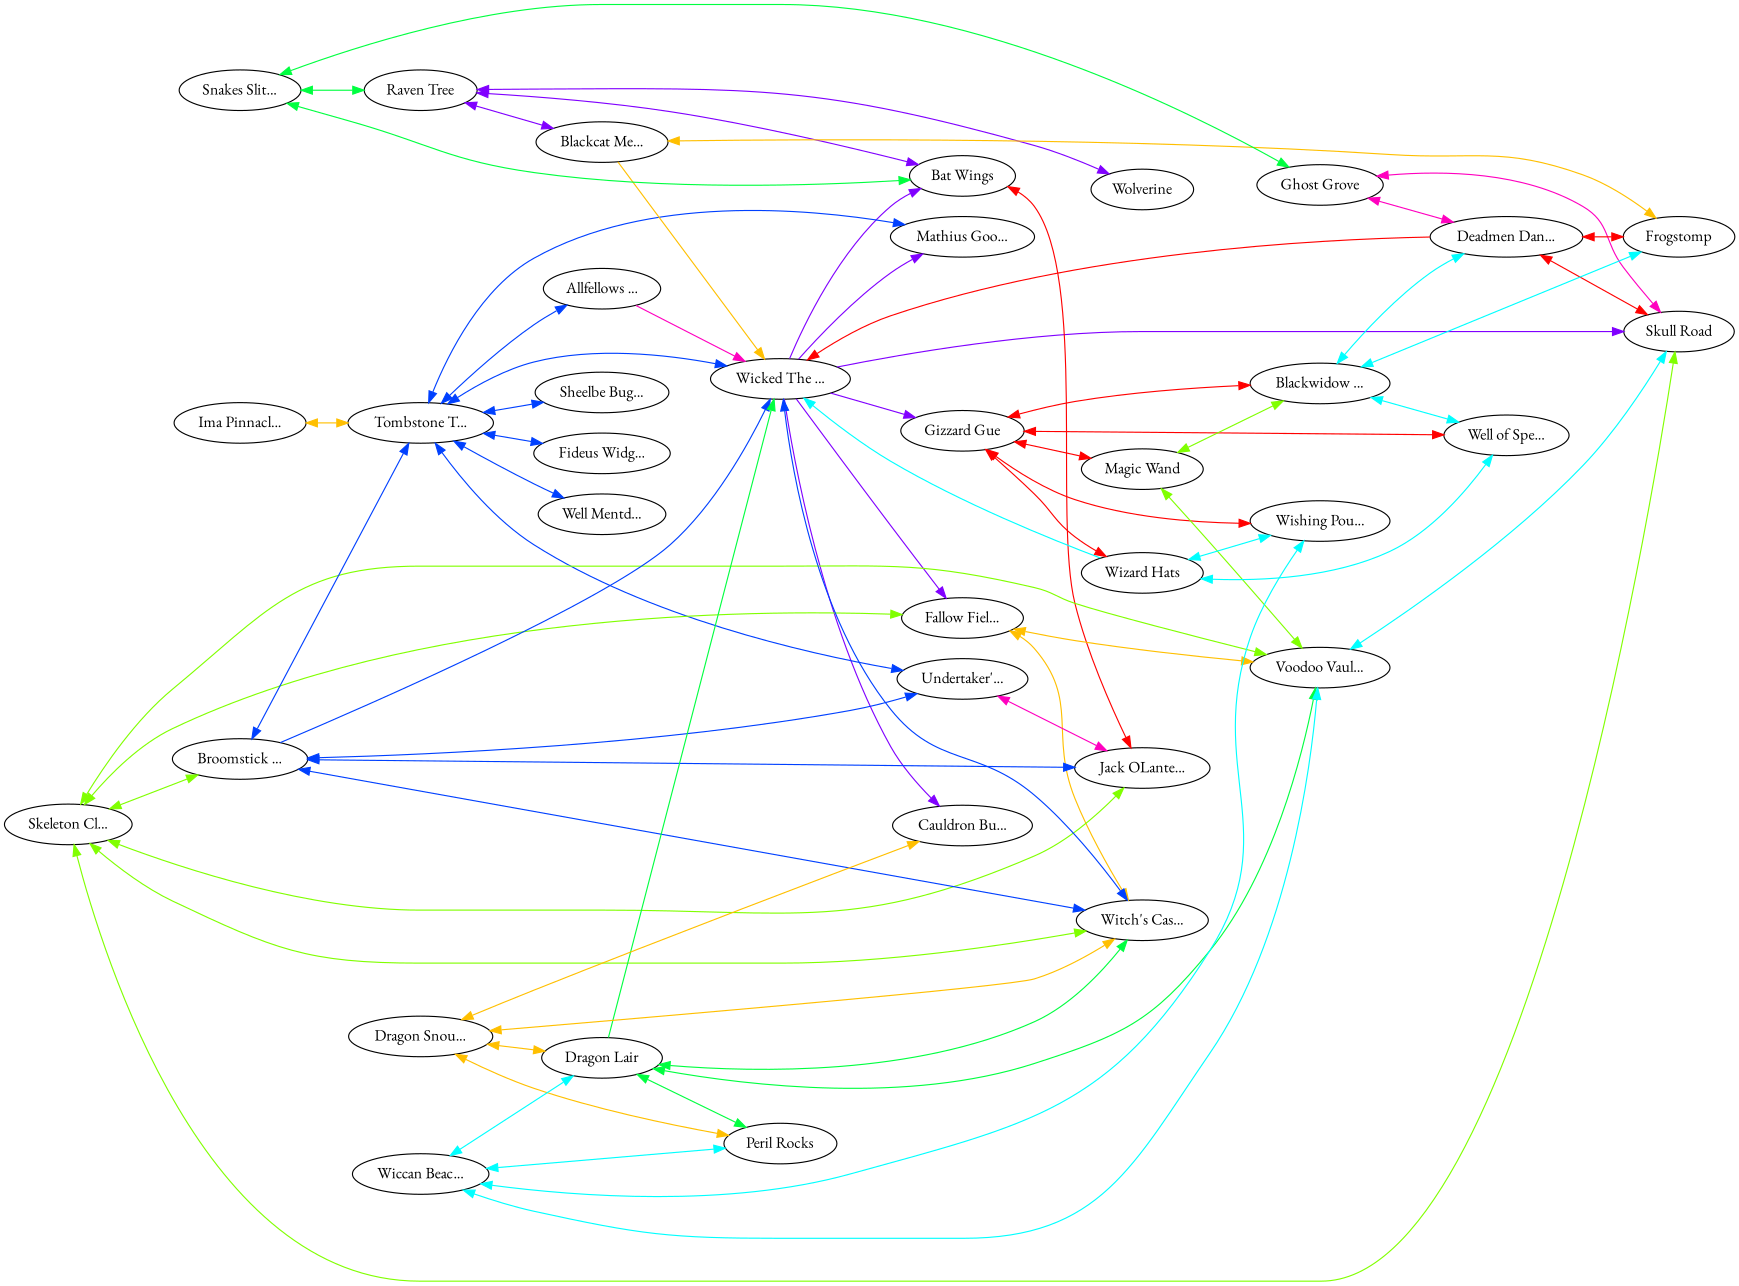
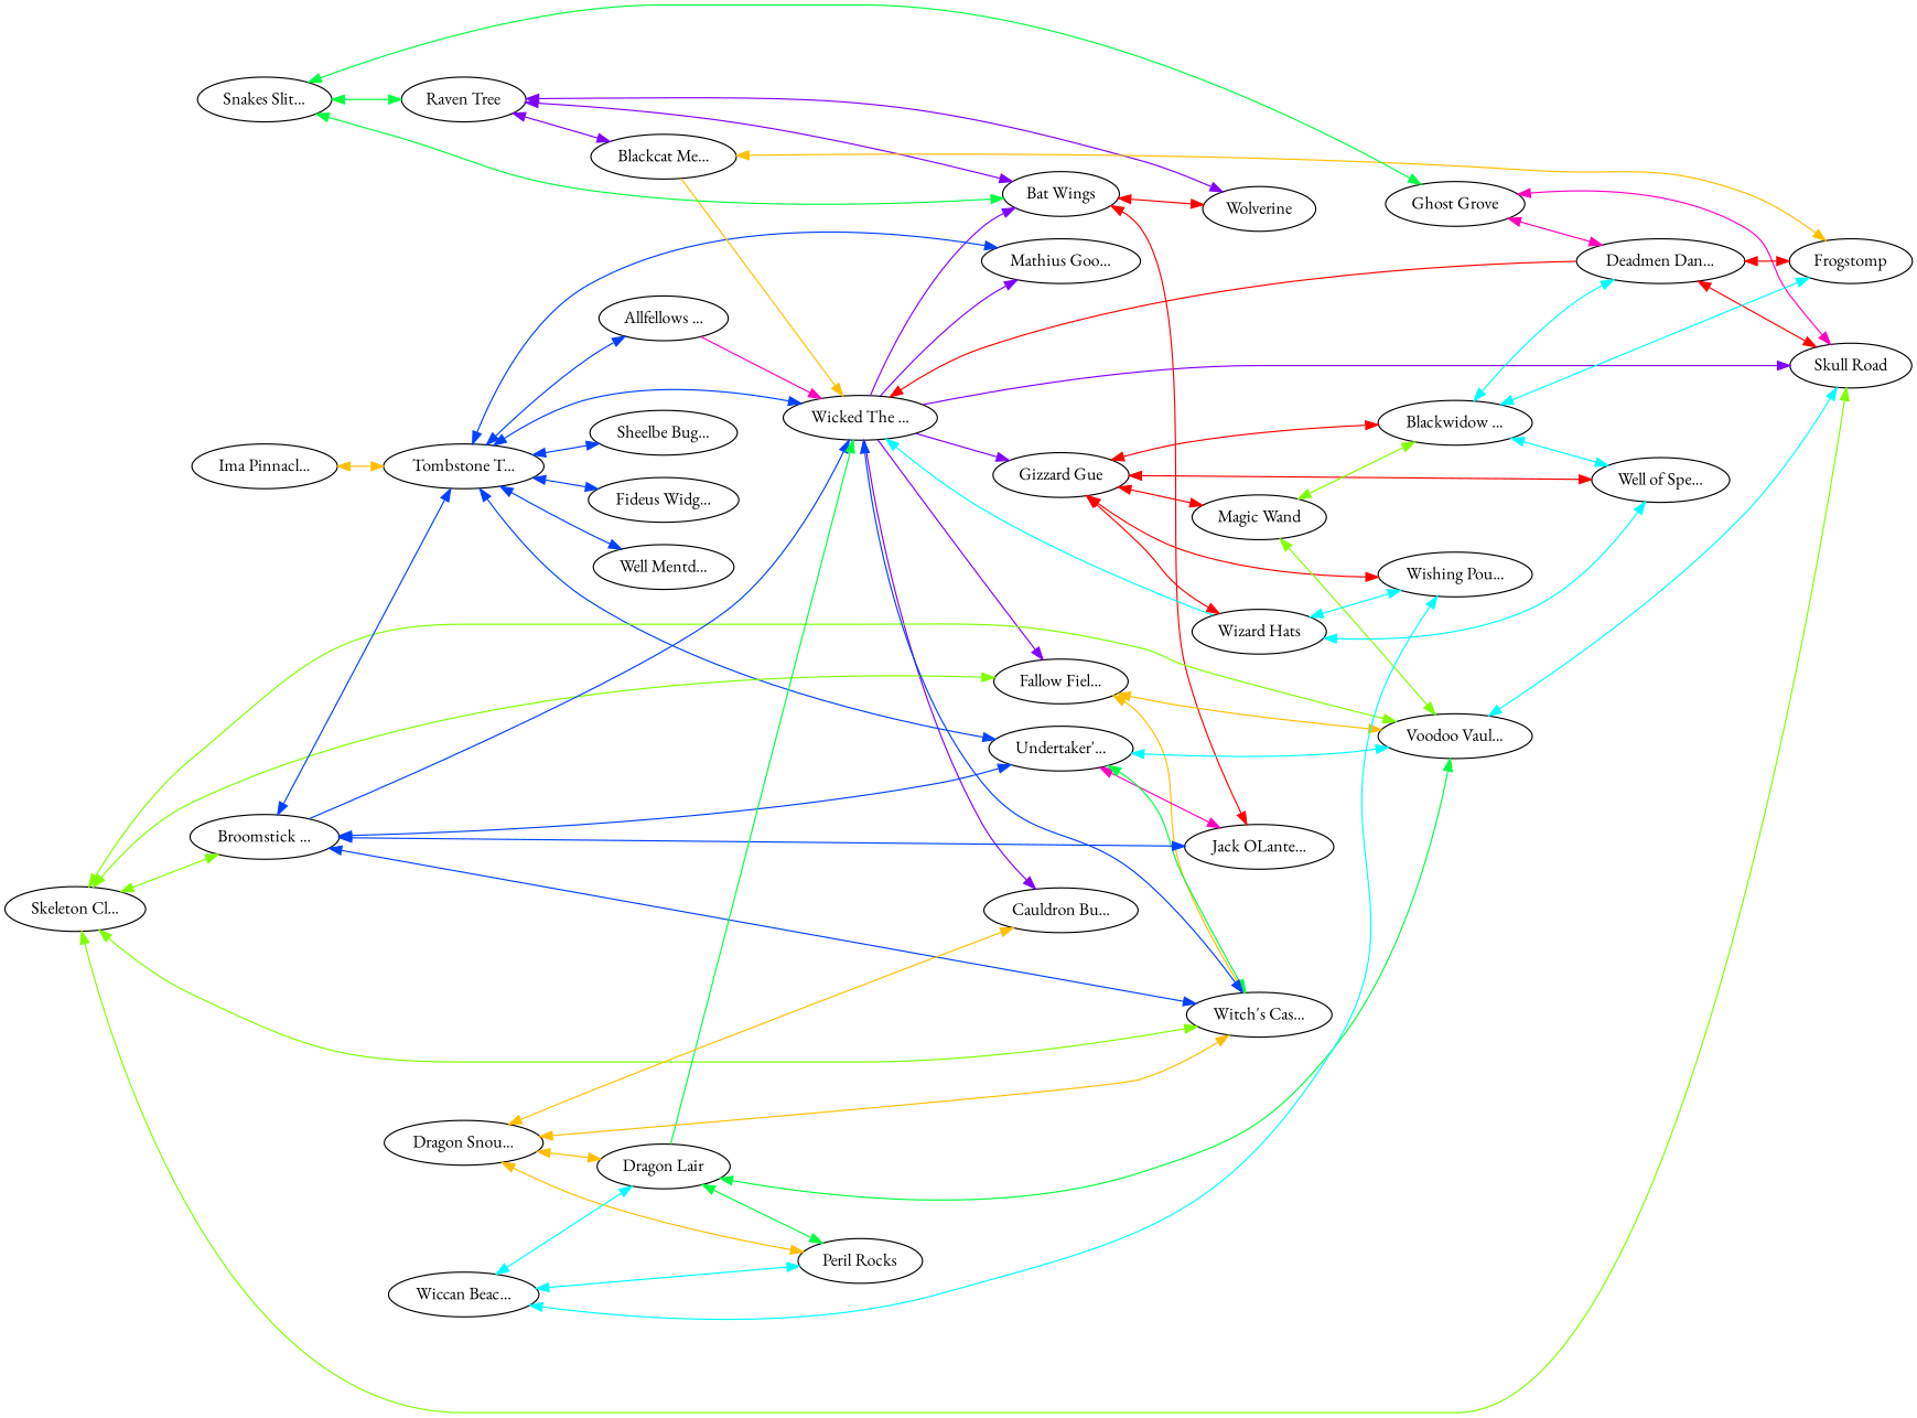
  graph {
    fontname="EB Garamond"
    rankdir=LR
    node [fontname="EB Garamond"]
    edge [color="0.625,1,1" dir=both fontname="EB Garamond"]
    n1 [label="Allfellows ..."]
    n2 [label="Wicked The ..."]
    n3 [label="Mathius Goo..."]
    n4 [label="Bat Wings"]
    n5 [label="Skull Road"]
    n6 [label="Fallow Fiel..."]
    n7 [label="Cauldron Bu..."]
    n8 [label="Gizzard Gue"]
    n9 [label="Sheelbe Bug..."]
    n10 [label="Ima Pinnacl..."]
    n11 [label="Tombstone T..."]
    n12 [label="Fideus Widg..."]
    n13 [label="Well Mentd..."]
    n14 [label="Undertaker'..."]
    n15 [label="Jack OLante..."]
    n16 [label=Wolverine]
    n17 [label="Raven Tree"]
    n18 [label="Blackcat Me..."]
    n19 [label=Frogstomp]
    n20 [label="Snakes Slit..."]
    n21 [label="Ghost Grove"]
    n22 [label="Deadmen Dan..."]
    n23 [label="Skeleton Cl..."]
    n24 [label="Broomstick ..."]
    n25 [label="Witch's Cas..."]
    n26 [label="Voodoo Vaul..."]
    n27 [label="Magic Wand"]
    n28 [label="Blackwidow ..."]
    n29 [label="Wishing Pou..."]
    n30 [label="Well of Spe..."]
    n31 [label="Wizard Hats"]
    n32 [label="Dragon Lair"]
    n33 [label="Peril Rocks"]
    n34 [label="Dragon Snou..."]
    n35 [label="Wiccan Beac..."]
    n1 -- n2 [color="0.875,1,1" dir=forward]
    n2 -- n3 [color="0.75,1,1" dir=forward]
    n2 -- n4 [color="0.75,1,1" dir=forward]
    n2 -- n5 [color="0.75,1,1" dir=forward]
    n2 -- n6 [color="0.75,1,1" dir=forward]
    n2 -- n7 [color="0.75,1,1" dir=forward]
    n2 -- n8 [color="0.75,1,1" dir=forward]
    n4 -- n15 [color="1,1,1"]
+   n4 -- n16 [color="1,1,1"]
    n6 -- n25 [color="0.125,1,1"]
    n6 -- n26 [color="0.125,1,1"]
    n8 -- n27 [color="1,1,1"]
    n8 -- n28 [color="1,1,1"]
    n8 -- n29 [color="1,1,1"]
    n8 -- n30 [color="1,1,1"]
    n8 -- n31 [color="1,1,1"]
    n10 -- n11 [color="0.125,1,1"]
    n11 -- n1
    n11 -- n2
    n11 -- n3
    n11 -- n9
    n11 -- n12
    n11 -- n13
    n11 -- n14
    n14 -- n15 [color="0.875,1,1"]
    n17 -- n4 [color="0.75,1,1"]
    n17 -- n16 [color="0.75,1,1"]
    n17 -- n18 [color="0.75,1,1"]
    n18 -- n2 [color="0.125,1,1" dir=forward]
    n18 -- n19 [color="0.125,1,1"]
    n20 -- n4 [color="0.375,1,1"]
    n20 -- n17 [color="0.375,1,1"]
    n20 -- n21 [color="0.375,1,1"]
    n21 -- n5 [color="0.875,1,1"]
    n21 -- n22 [color="0.875,1,1"]
    n22 -- n2 [color="1,1,1" dir=forward]
    n22 -- n5 [color="1,1,1"]
    n22 -- n19 [color="1,1,1"]
    n23 -- n5 [color="0.25,1,1"]
    n23 -- n6 [color="0.25,1,1"]
-   n23 -- n15 [color="0.25,1,1"]
    n23 -- n24 [color="0.25,1,1"]
    n23 -- n25 [color="0.25,1,1"]
    n23 -- n26 [color="0.25,1,1"]
    n24 -- n2 [dir=forward]
    n24 -- n11
    n24 -- n14
    n24 -- n15
    n24 -- n25
    n25 -- n2
    n26 -- n5 [color="0.5,1,1"]
    n27 -- n26 [color="0.25,1,1"]
    n27 -- n28 [color="0.25,1,1"]
    n28 -- n19 [color="0.5,1,1"]
    n28 -- n22 [color="0.5,1,1"]
    n28 -- n30 [color="0.5,1,1"]
    n31 -- n2 [color="0.5,1,1" dir=forward]
    n31 -- n29 [color="0.5,1,1"]
    n31 -- n30 [color="0.5,1,1"]
    n32 -- n2 [color="0.375,1,1" dir=forward]
-   n32 -- n25 [color="0.375,1,1"]
+   n14 -- n25 [color="0.375,1,1"]
    n32 -- n26 [color="0.375,1,1"]
    n32 -- n33 [color="0.375,1,1"]
    n34 -- n7 [color="0.125,1,1"]
    n34 -- n25 [color="0.125,1,1"]
    n34 -- n32 [color="0.125,1,1"]
    n34 -- n33 [color="0.125,1,1"]
-   n35 -- n26 [color="0.5,1,1"]
+   n14 -- n26 [color="0.5,1,1"]
    n35 -- n29 [color="0.5,1,1"]
    n35 -- n32 [color="0.5,1,1"]
    n35 -- n33 [color="0.5,1,1"]
  }
